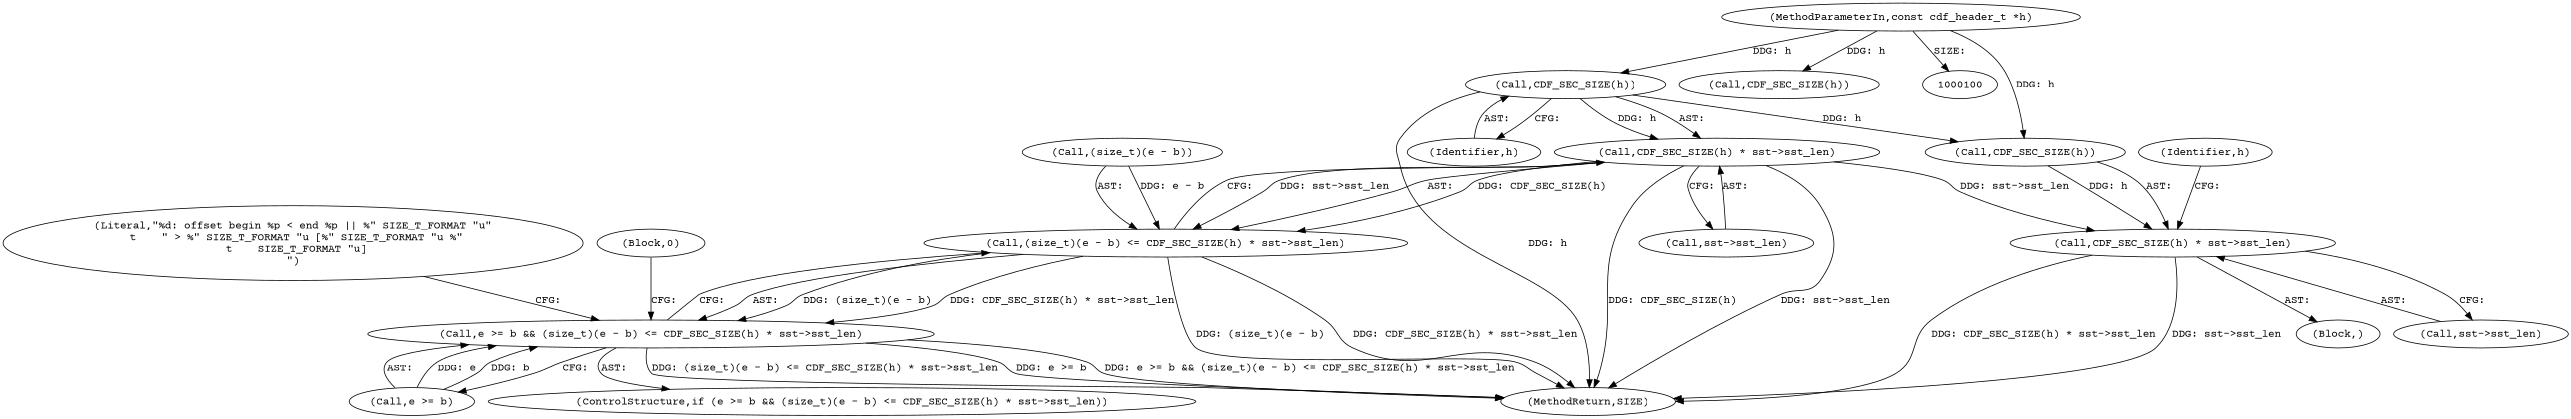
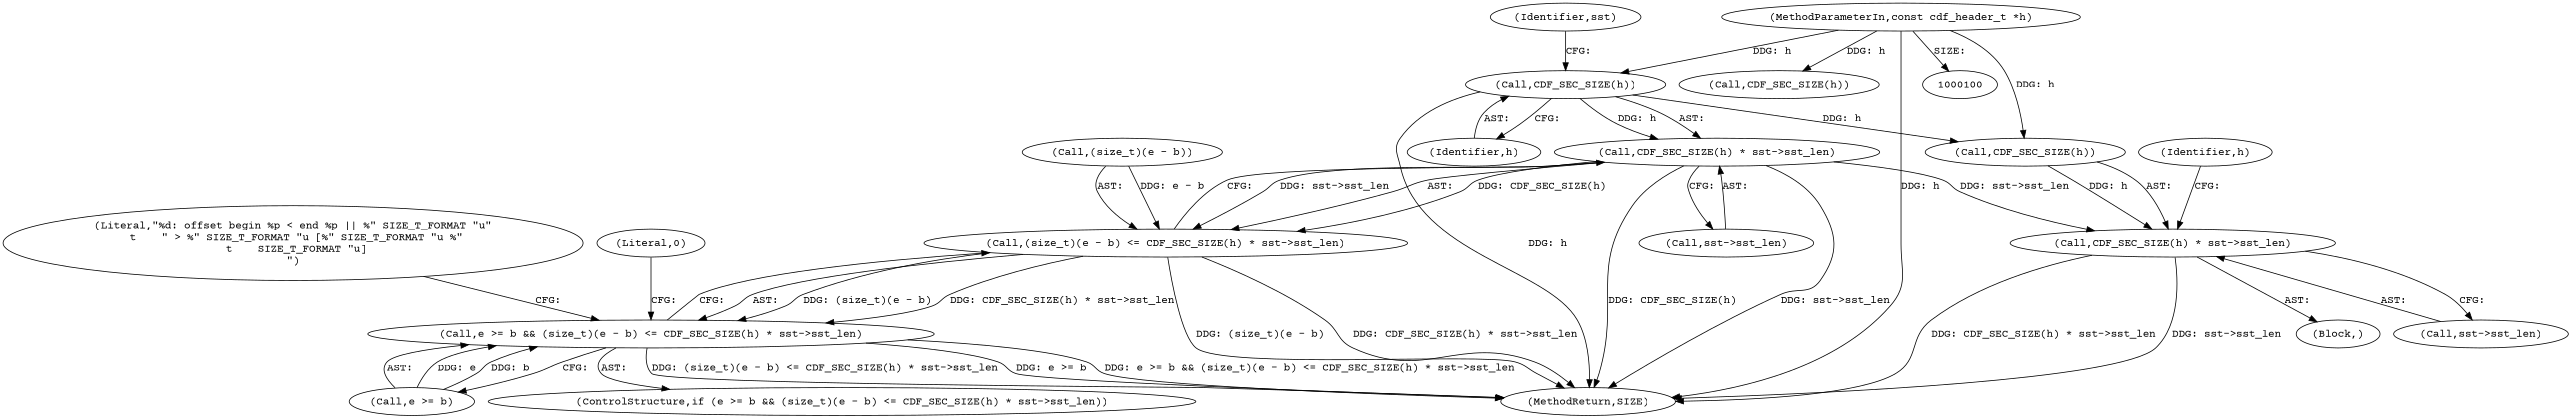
  digraph {
    fontname="Courier Prime"
    node [fontname="Courier Prime"]
    edge [fontname="Courier Prime"]
    n1 [label="(Call,CDF_SEC_SIZE(h) * sst->sst_len)"]
    n2 [label="(Call,(size_t)(e - b) <= CDF_SEC_SIZE(h) * sst->sst_len)"]
    n3 [label="(Call,CDF_SEC_SIZE(h) * sst->sst_len)"]
    n4 [label="(MethodReturn,SIZE)"]
    n5 [label="(Call,sst->sst_len)"]
    n6 [label="(Call,e >= b && (size_t)(e - b) <= CDF_SEC_SIZE(h) * sst->sst_len)"]
    n7 [label="(Call,sst->sst_len)"]
    n8 [label="(Block,)"]
    n9 [label="(Call,CDF_SEC_SIZE(h))"]
    n10 [label="(Identifier,h)"]
    n11 [label="(Call,CDF_SEC_SIZE(h))"]
    n12 [label="(MethodParameterIn,const cdf_header_t *h)"]
    n13 [label="(Call,CDF_SEC_SIZE(h))"]
    1000100
    n15 [label="(Call,e >= b)"]
    n16 [label="(ControlStructure,if (e >= b && (size_t)(e - b) <= CDF_SEC_SIZE(h) * sst->sst_len))"]
+   n17 [label="(Identifier,sst)"]
    n18 [label="(Literal,\"%d: offset begin %p < end %p || %\" SIZE_T_FORMAT \"u\"\n \t    \" > %\" SIZE_T_FORMAT \"u [%\" SIZE_T_FORMAT \"u %\"\n \t    SIZE_T_FORMAT \"u]\n\")"]
    n19 [label="(Call,(size_t)(e - b))"]
    n20 [label="(Identifier,h)"]
-   n21 [label="(Block,0)"]
+   n21 [label="(Literal,0)"]
    n1 -> n2 [label="AST: "]
    n1 -> n2 [label="DDG: CDF_SEC_SIZE(h)"]
    n1 -> n2 [label="DDG: sst->sst_len"]
    n1 -> n3 [label="DDG: sst->sst_len"]
    n1 -> n4 [label="DDG: sst->sst_len"]
    n1 -> n4 [label="DDG: CDF_SEC_SIZE(h)"]
    n1 -> n5 [label="CFG: "]
    n2 -> n1 [label="CFG: "]
    n2 -> n4 [label="DDG: (size_t)(e - b)"]
    n2 -> n4 [label="DDG: CDF_SEC_SIZE(h) * sst->sst_len"]
    n2 -> n6 [label="AST: "]
    n2 -> n6 [label="DDG: (size_t)(e - b)"]
    n2 -> n6 [label="DDG: CDF_SEC_SIZE(h) * sst->sst_len"]
    n3 -> n4 [label="DDG: CDF_SEC_SIZE(h) * sst->sst_len"]
    n3 -> n4 [label="DDG: sst->sst_len"]
    n3 -> n7 [label="CFG: "]
    n3 -> n8 [label="AST: "]
    n5 -> n1 [label="AST: "]
    n6 -> n2 [label="CFG: "]
    n6 -> n4 [label="DDG: (size_t)(e - b) <= CDF_SEC_SIZE(h) * sst->sst_len"]
    n6 -> n4 [label="DDG: e >= b"]
    n6 -> n4 [label="DDG: e >= b && (size_t)(e - b) <= CDF_SEC_SIZE(h) * sst->sst_len"]
    n6 -> n15 [label="CFG: "]
    n6 -> n16 [label="AST: "]
    n7 -> n3 [label="AST: "]
    n9 -> n1 [label="AST: "]
    n9 -> n1 [label="DDG: h"]
    n9 -> n4 [label="DDG: h"]
    n9 -> n10 [label="CFG: "]
    n9 -> n11 [label="DDG: h"]
    n10 -> n9 [label="AST: "]
    n11 -> n3 [label="AST: "]
    n11 -> n3 [label="DDG: h"]
+   n12 -> n4 [label="DDG: h"]
    n12 -> n9 [label="DDG: h"]
    n12 -> n11 [label="DDG: h"]
    n12 -> n13 [label="DDG: h"]
    n12 -> 1000100 [label="SIZE: "]
    n15 -> n6 [label="AST: "]
    n15 -> n6 [label="DDG: e"]
    n15 -> n6 [label="DDG: b"]
+   n17 -> n9 [label="CFG: "]
    n18 -> n6 [label="CFG: "]
    n19 -> n2 [label="AST: "]
    n19 -> n2 [label="DDG: e - b"]
    n20 -> n3 [label="CFG: "]
    n21 -> n6 [label="CFG: "]
  }
